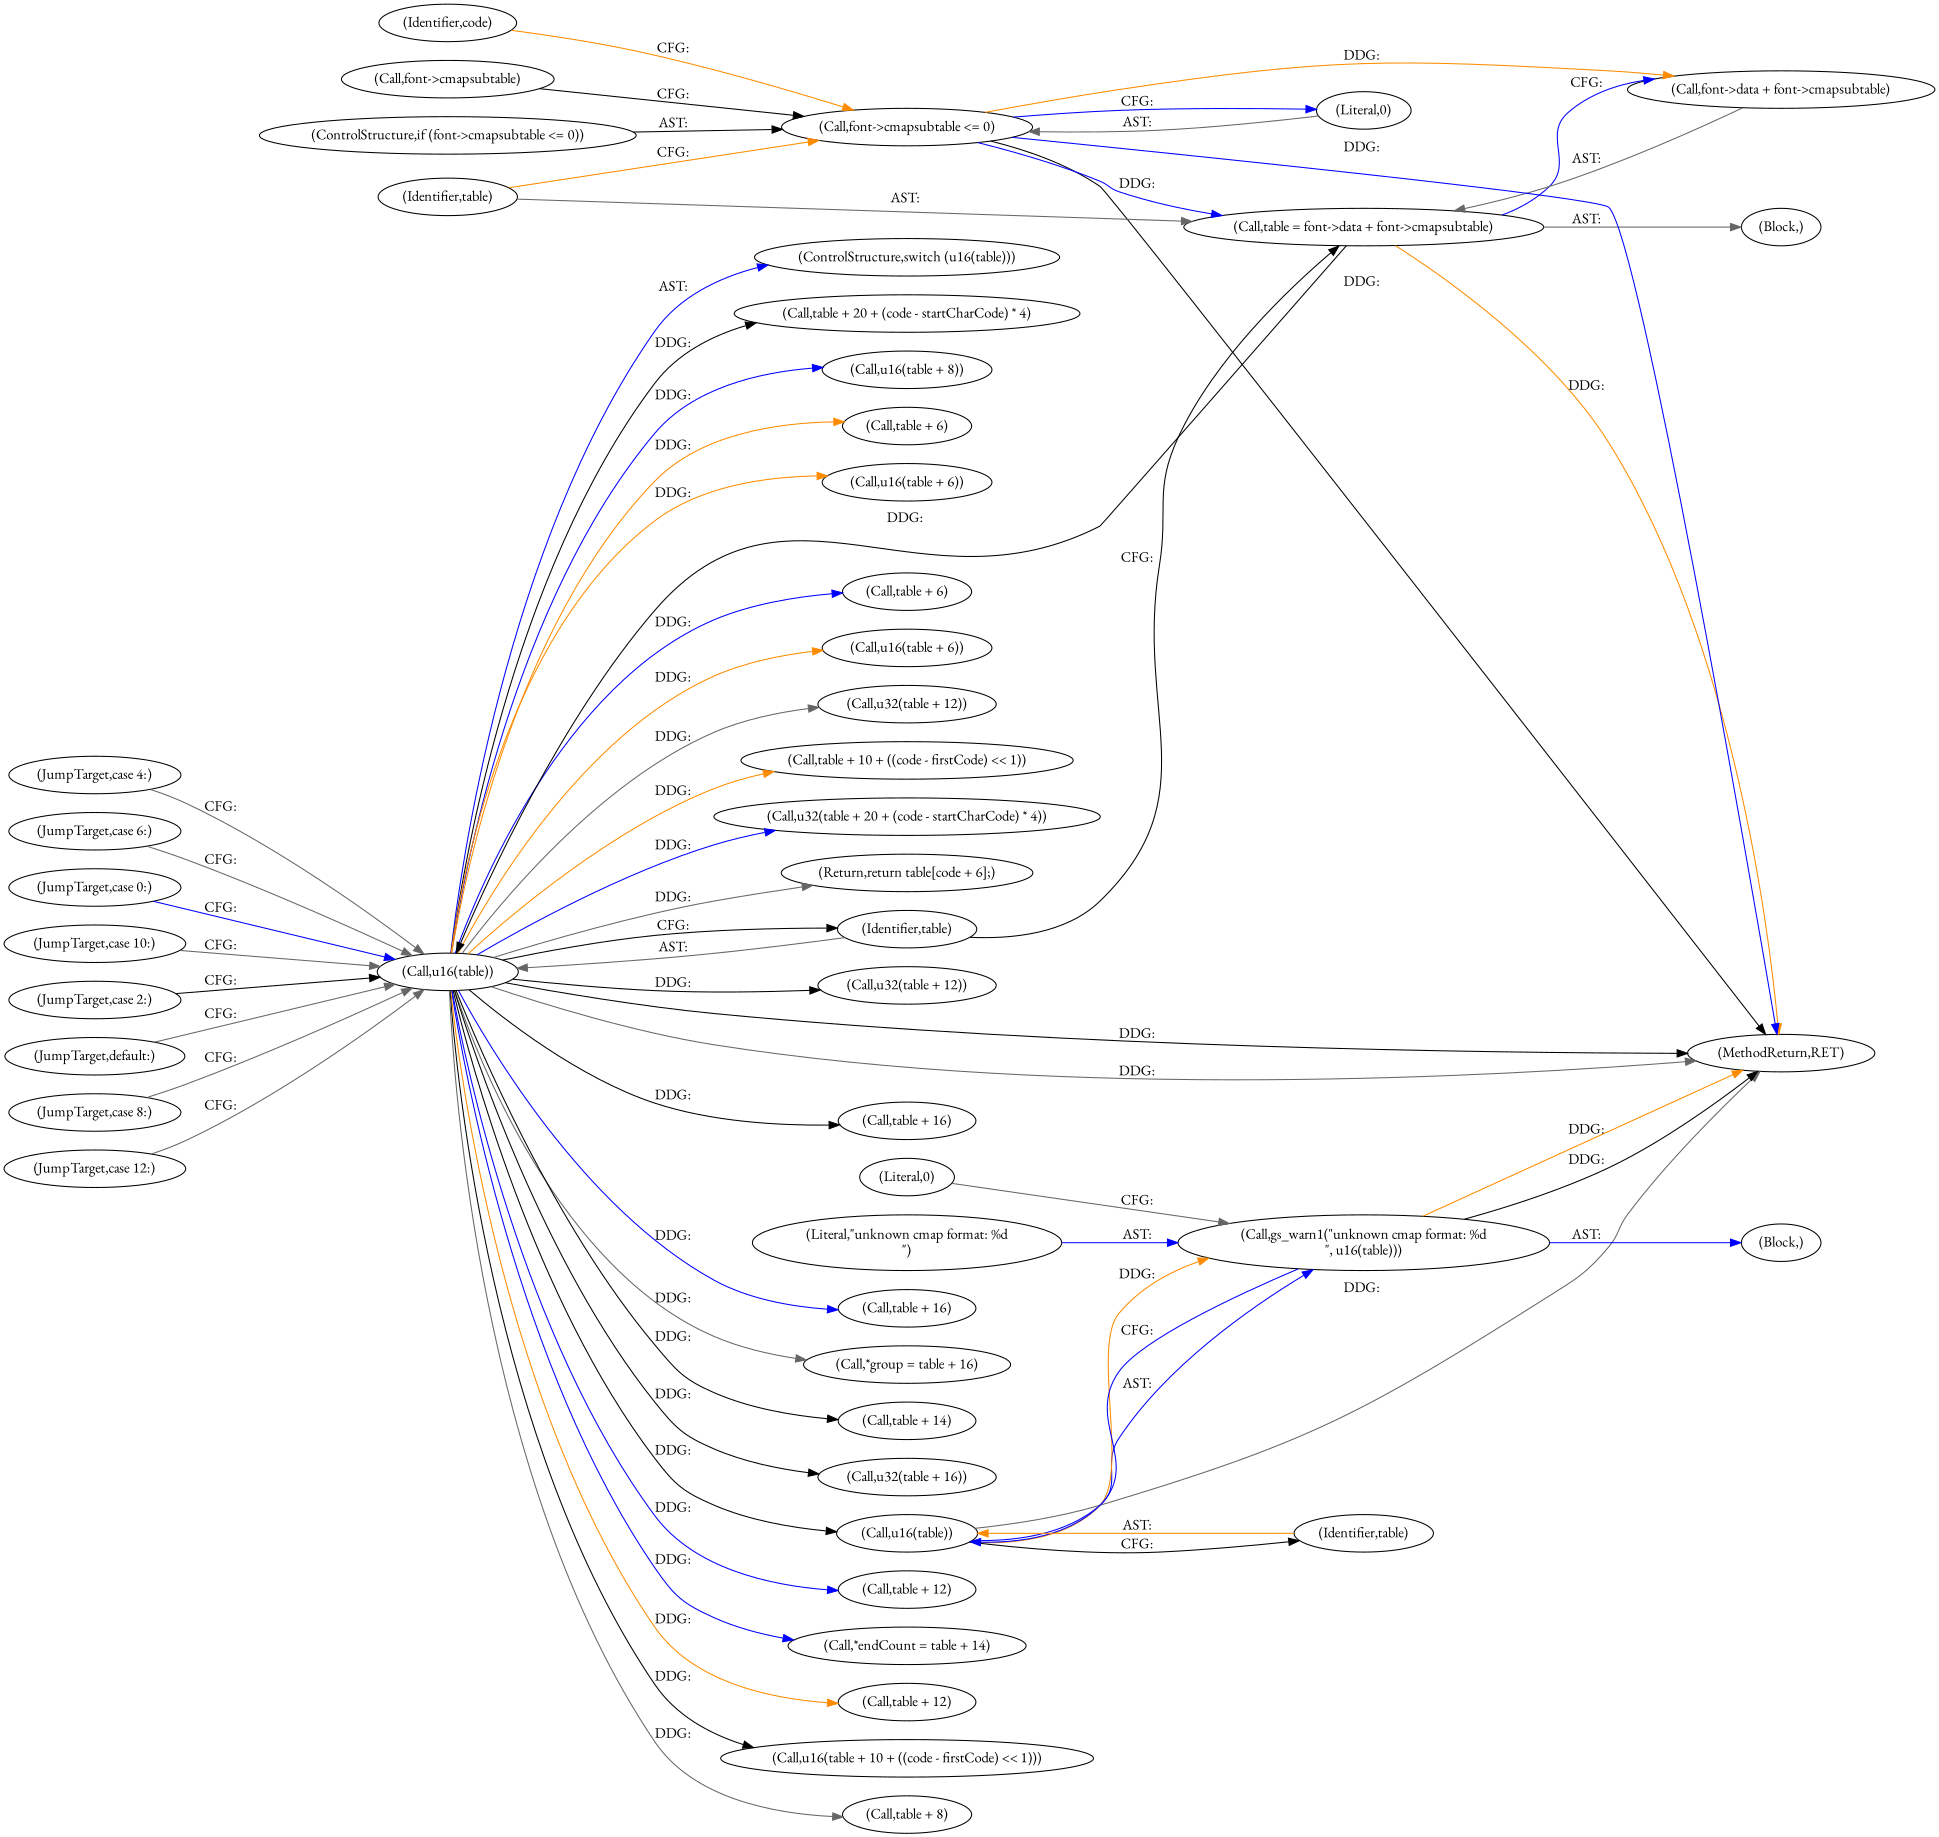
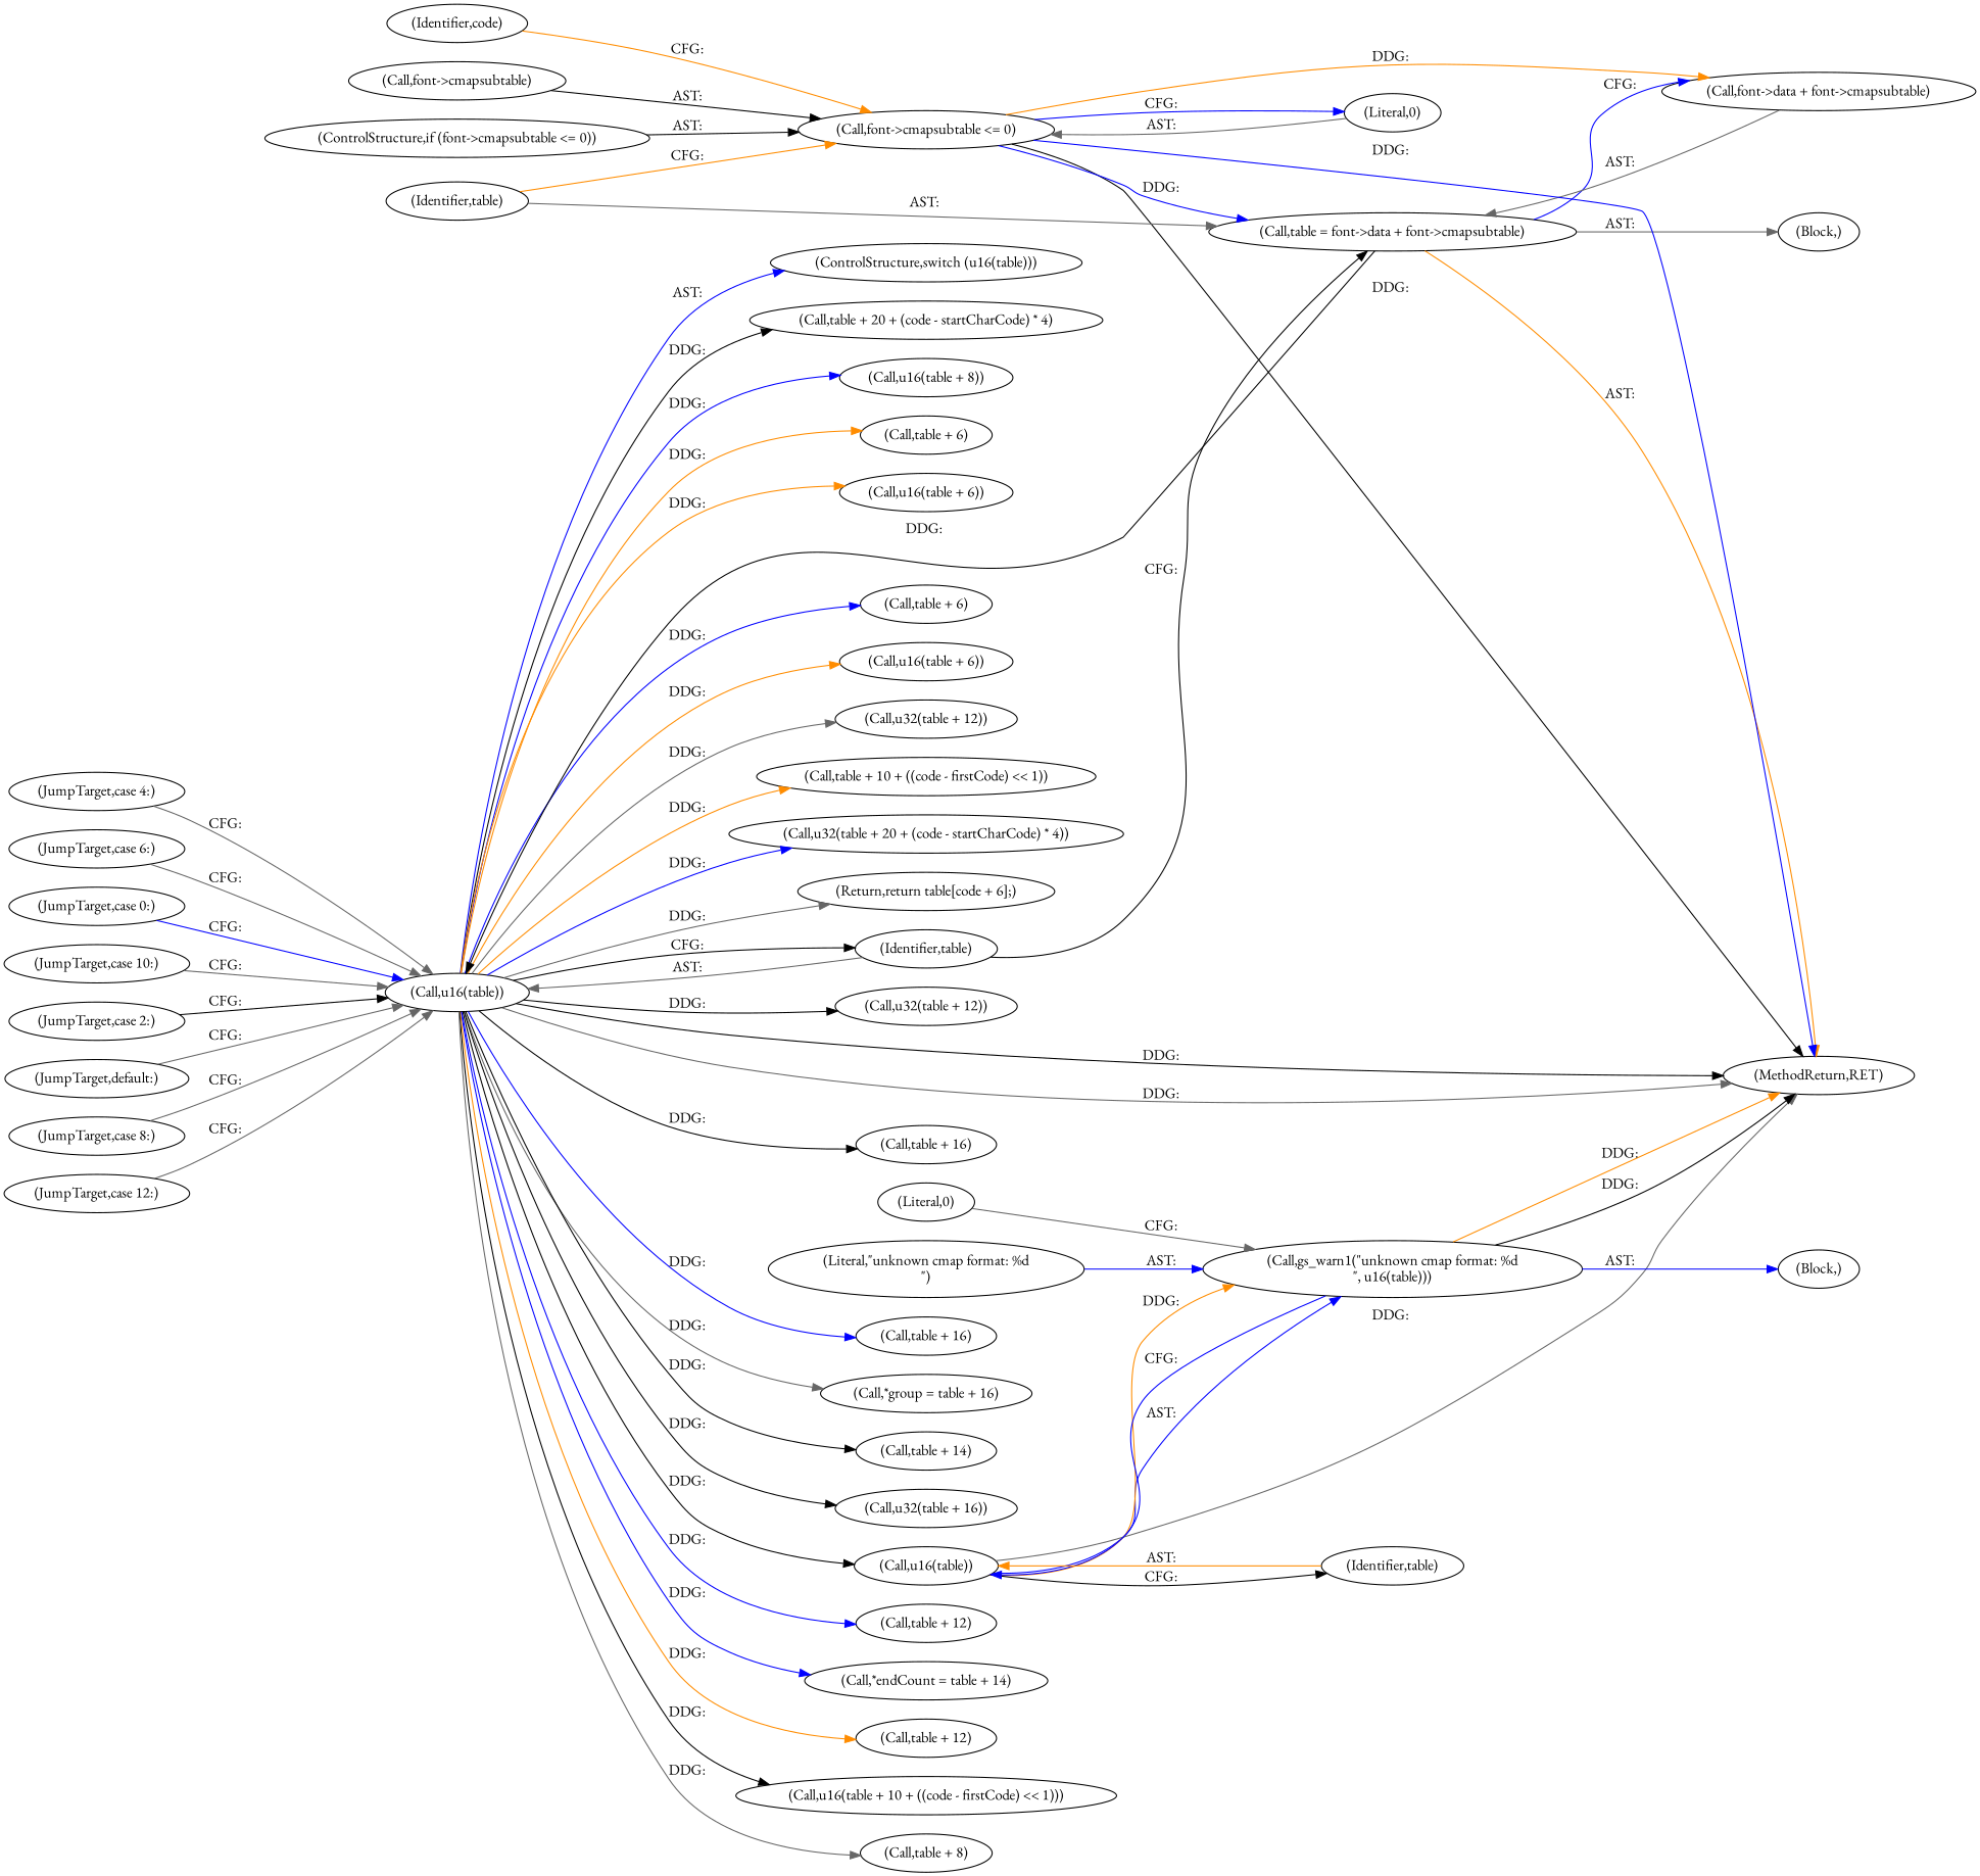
  digraph {
    fontname="EB Garamond"
    rankdir=LR
    node [fontname="EB Garamond"]
    edge [color=gray40 fontname="EB Garamond"]
    n1 [label="(Call,u16(table))"]
    n2 [label="(Call,gs_warn1(\"unknown cmap format: %d\n\", u16(table)))"]
    n3 [label="(MethodReturn,RET)"]
    n4 [label="(Identifier,table)"]
    n5 [label="(Block,)"]
    n6 [label="(Call,u16(table))"]
    n7 [label="(Call,table + 12)"]
    n8 [label="(Identifier,table)"]
    n9 [label="(Call,*endCount = table + 14)"]
    n10 [label="(Call,table + 12)"]
    n11 [label="(Call,u16(table + 10 + ((code - firstCode) << 1)))"]
    n12 [label="(Call,table + 8)"]
    n13 [label="(ControlStructure,switch (u16(table)))"]
    n14 [label="(Call,table + 20 + (code - startCharCode) * 4)"]
    n15 [label="(Call,u16(table + 8))"]
    n16 [label="(Call,table + 6)"]
    n17 [label="(Call,u16(table + 6))"]
    n18 [label="(Call,table + 6)"]
    n19 [label="(Call,u16(table + 6))"]
    n20 [label="(Call,u32(table + 12))"]
    n21 [label="(Call,table + 10 + ((code - firstCode) << 1))"]
    n22 [label="(Call,u32(table + 20 + (code - startCharCode) * 4))"]
    n23 [label="(Return,return table[code + 6];)"]
    n24 [label="(Call,u32(table + 12))"]
    n25 [label="(Call,table + 16)"]
    n26 [label="(Call,table + 16)"]
    n27 [label="(Call,*group = table + 16)"]
    n28 [label="(Call,table + 14)"]
    n29 [label="(Call,u32(table + 16))"]
    n30 [label="(Call,table = font->data + font->cmapsubtable)"]
    n31 [label="(Call,font->data + font->cmapsubtable)"]
    n32 [label="(Block,)"]
    n33 [label="(Call,font->cmapsubtable <= 0)"]
    n34 [label="(Literal,0)"]
    n35 [label="(ControlStructure,if (font->cmapsubtable <= 0))"]
    n36 [label="(JumpTarget,case 4:)"]
    n37 [label="(JumpTarget,case 6:)"]
    n38 [label="(JumpTarget,case 0:)"]
    n39 [label="(Identifier,code)"]
    n40 [label="(Call,font->cmapsubtable)"]
    n41 [label="(JumpTarget,case 10:)"]
    n42 [label="(JumpTarget,case 2:)"]
    n43 [label="(Literal,\"unknown cmap format: %d\n\")"]
    n44 [label="(Identifier,table)"]
    n45 [label="(JumpTarget,default:)"]
    n46 [label="(JumpTarget,case 8:)"]
    n47 [label="(Literal,0)"]
    n48 [label="(JumpTarget,case 12:)"]
    n1 -> n2 [color=blue label="AST: "]
    n1 -> n2 [color=darkorange label="DDG: "]
    n1 -> n3 [label="DDG: "]
    n1 -> n4 [color=black label="CFG: "]
    n2 -> n1 [color=blue label="CFG: "]
    n2 -> n3 [color=darkorange label="DDG: "]
    n2 -> n3 [color=black label="DDG: "]
    n2 -> n5 [color=blue label="AST: "]
    n4 -> n1 [color=darkorange label="AST: "]
    n6 -> n1 [color=black label="DDG: "]
    n6 -> n3 [color=black label="DDG: "]
    n6 -> n3 [label="DDG: "]
    n6 -> n7 [color=blue label="DDG: "]
    n6 -> n8 [color=black label="CFG: "]
    n6 -> n9 [color=blue label="DDG: "]
    n6 -> n10 [color=darkorange label="DDG: "]
    n6 -> n11 [color=black label="DDG: "]
    n6 -> n12 [label="DDG: "]
    n6 -> n13 [color=blue label="AST: "]
    n6 -> n14 [color=black label="DDG: "]
    n6 -> n15 [color=blue label="DDG: "]
    n6 -> n16 [color=darkorange label="DDG: "]
    n6 -> n17 [color=darkorange label="DDG: "]
    n6 -> n18 [color=blue label="DDG: "]
    n6 -> n19 [color=darkorange label="DDG: "]
    n6 -> n20 [label="DDG: "]
    n6 -> n21 [color=darkorange label="DDG: "]
    n6 -> n22 [color=blue label="DDG: "]
    n6 -> n23 [label="DDG: "]
    n6 -> n24 [color=black label="DDG: "]
    n6 -> n25 [color=black label="DDG: "]
    n6 -> n26 [color=blue label="DDG: "]
    n6 -> n27 [label="DDG: "]
    n6 -> n28 [color=black label="DDG: "]
    n6 -> n29 [color=black label="DDG: "]
    n8 -> n6 [label="AST: "]
    n8 -> n30 [color=black label="CFG: "]
-   n30 -> n3 [color=darkorange label="DDG: "]
+   n30 -> n3 [color=darkorange label="AST: "]
    n30 -> n6 [color=black label="DDG: "]
    n30 -> n31 [color=blue label="CFG: "]
    n30 -> n32 [label="AST: "]
    n31 -> n30 [label="AST: "]
    n33 -> n3 [color=black label="DDG: "]
    n33 -> n3 [color=blue label="DDG: "]
    n33 -> n30 [color=blue label="DDG: "]
    n33 -> n31 [color=darkorange label="DDG: "]
    n33 -> n34 [color=blue label="CFG: "]
    n34 -> n33 [label="AST: "]
    n35 -> n33 [color=black label="AST: "]
    n36 -> n6 [label="CFG: "]
    n37 -> n6 [label="CFG: "]
    n38 -> n6 [color=blue label="CFG: "]
    n39 -> n33 [color=darkorange label="CFG: "]
-   n40 -> n33 [color=black label="CFG: "]
+   n40 -> n33 [color=black label="AST: "]
    n41 -> n6 [label="CFG: "]
    n42 -> n6 [color=black label="CFG: "]
    n43 -> n2 [color=blue label="AST: "]
    n44 -> n30 [label="AST: "]
    n44 -> n33 [color=darkorange label="CFG: "]
    n45 -> n6 [label="CFG: "]
    n46 -> n6 [label="CFG: "]
    n47 -> n2 [label="CFG: "]
    n48 -> n6 [label="CFG: "]
  }
